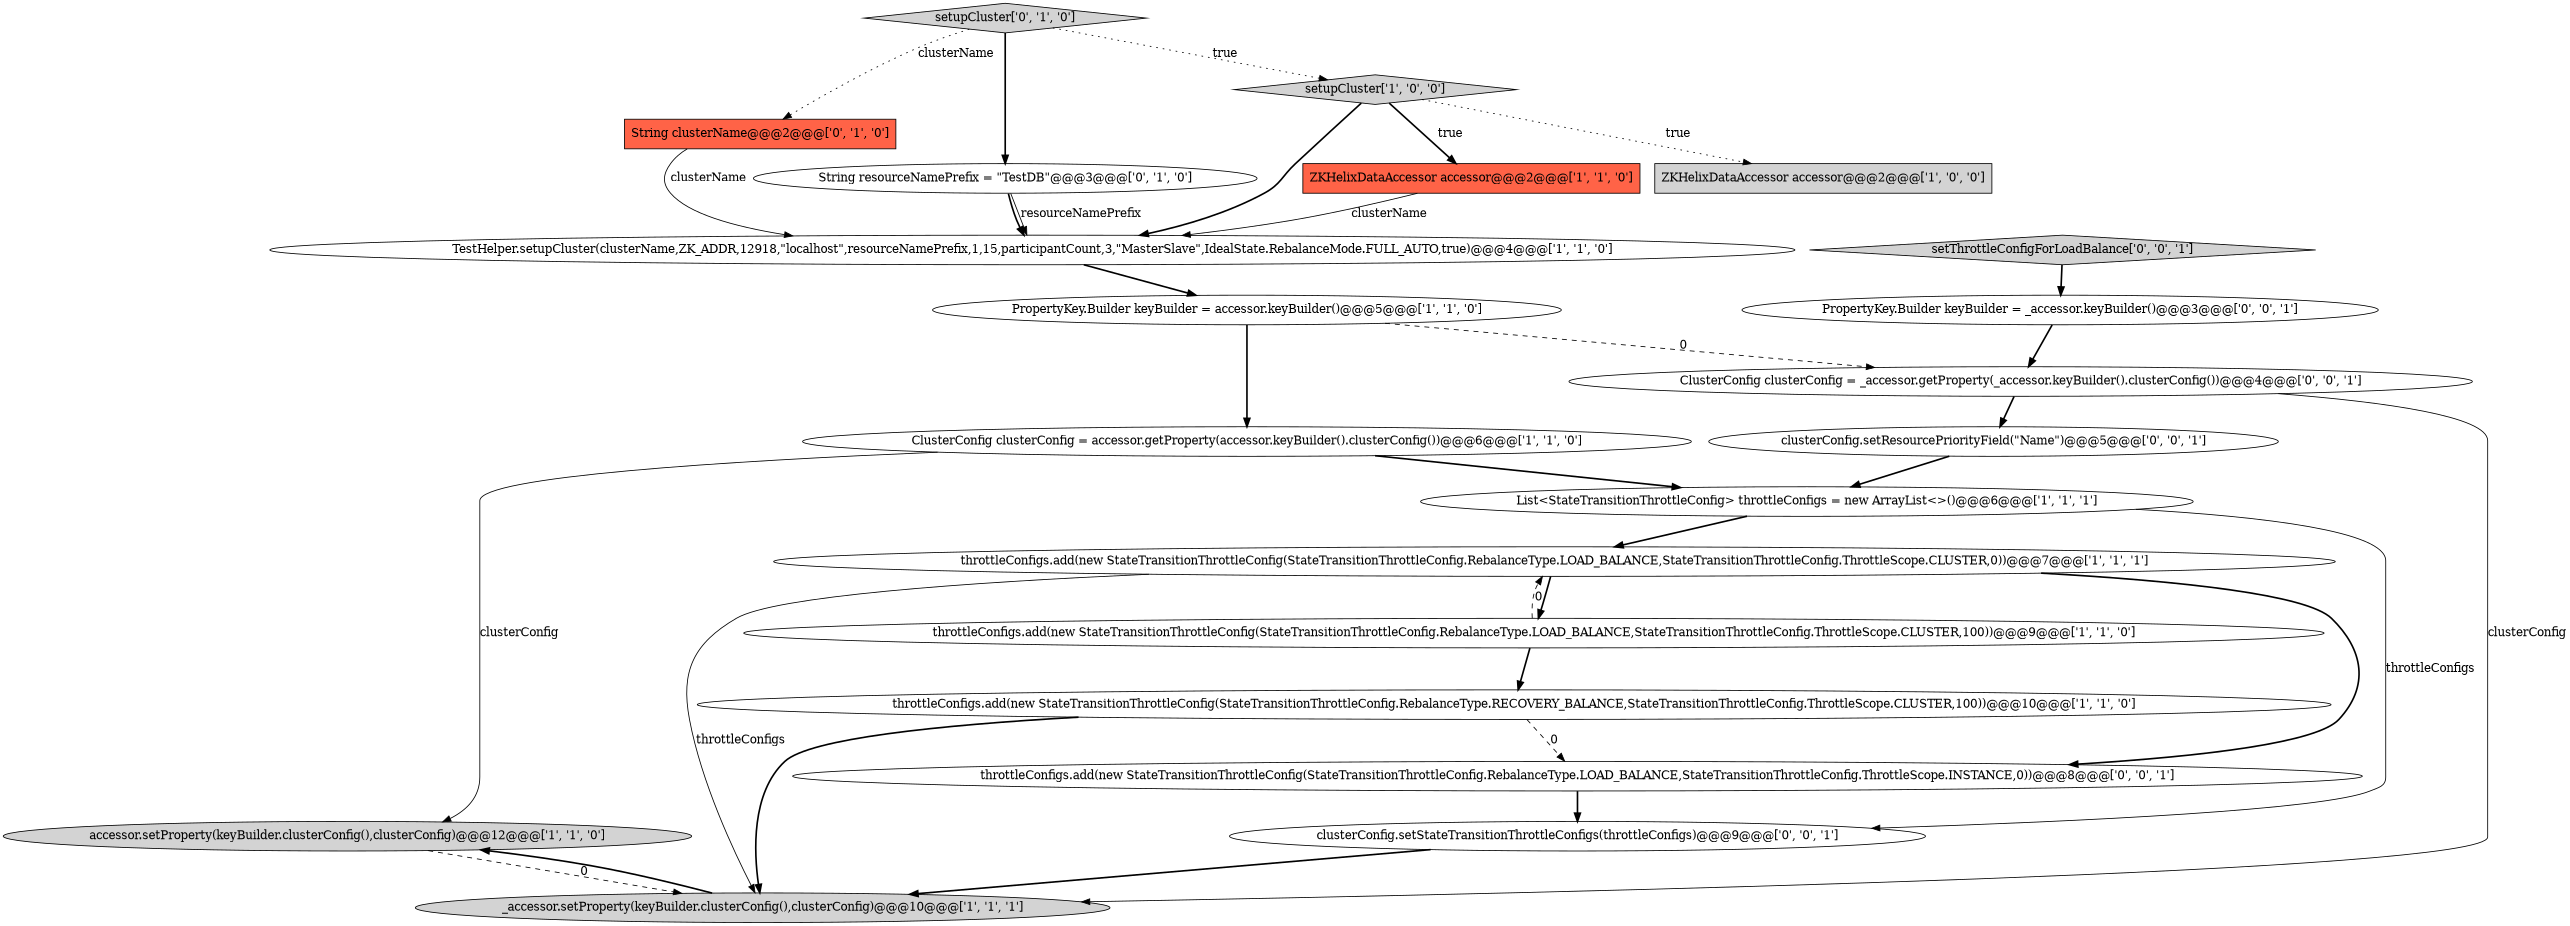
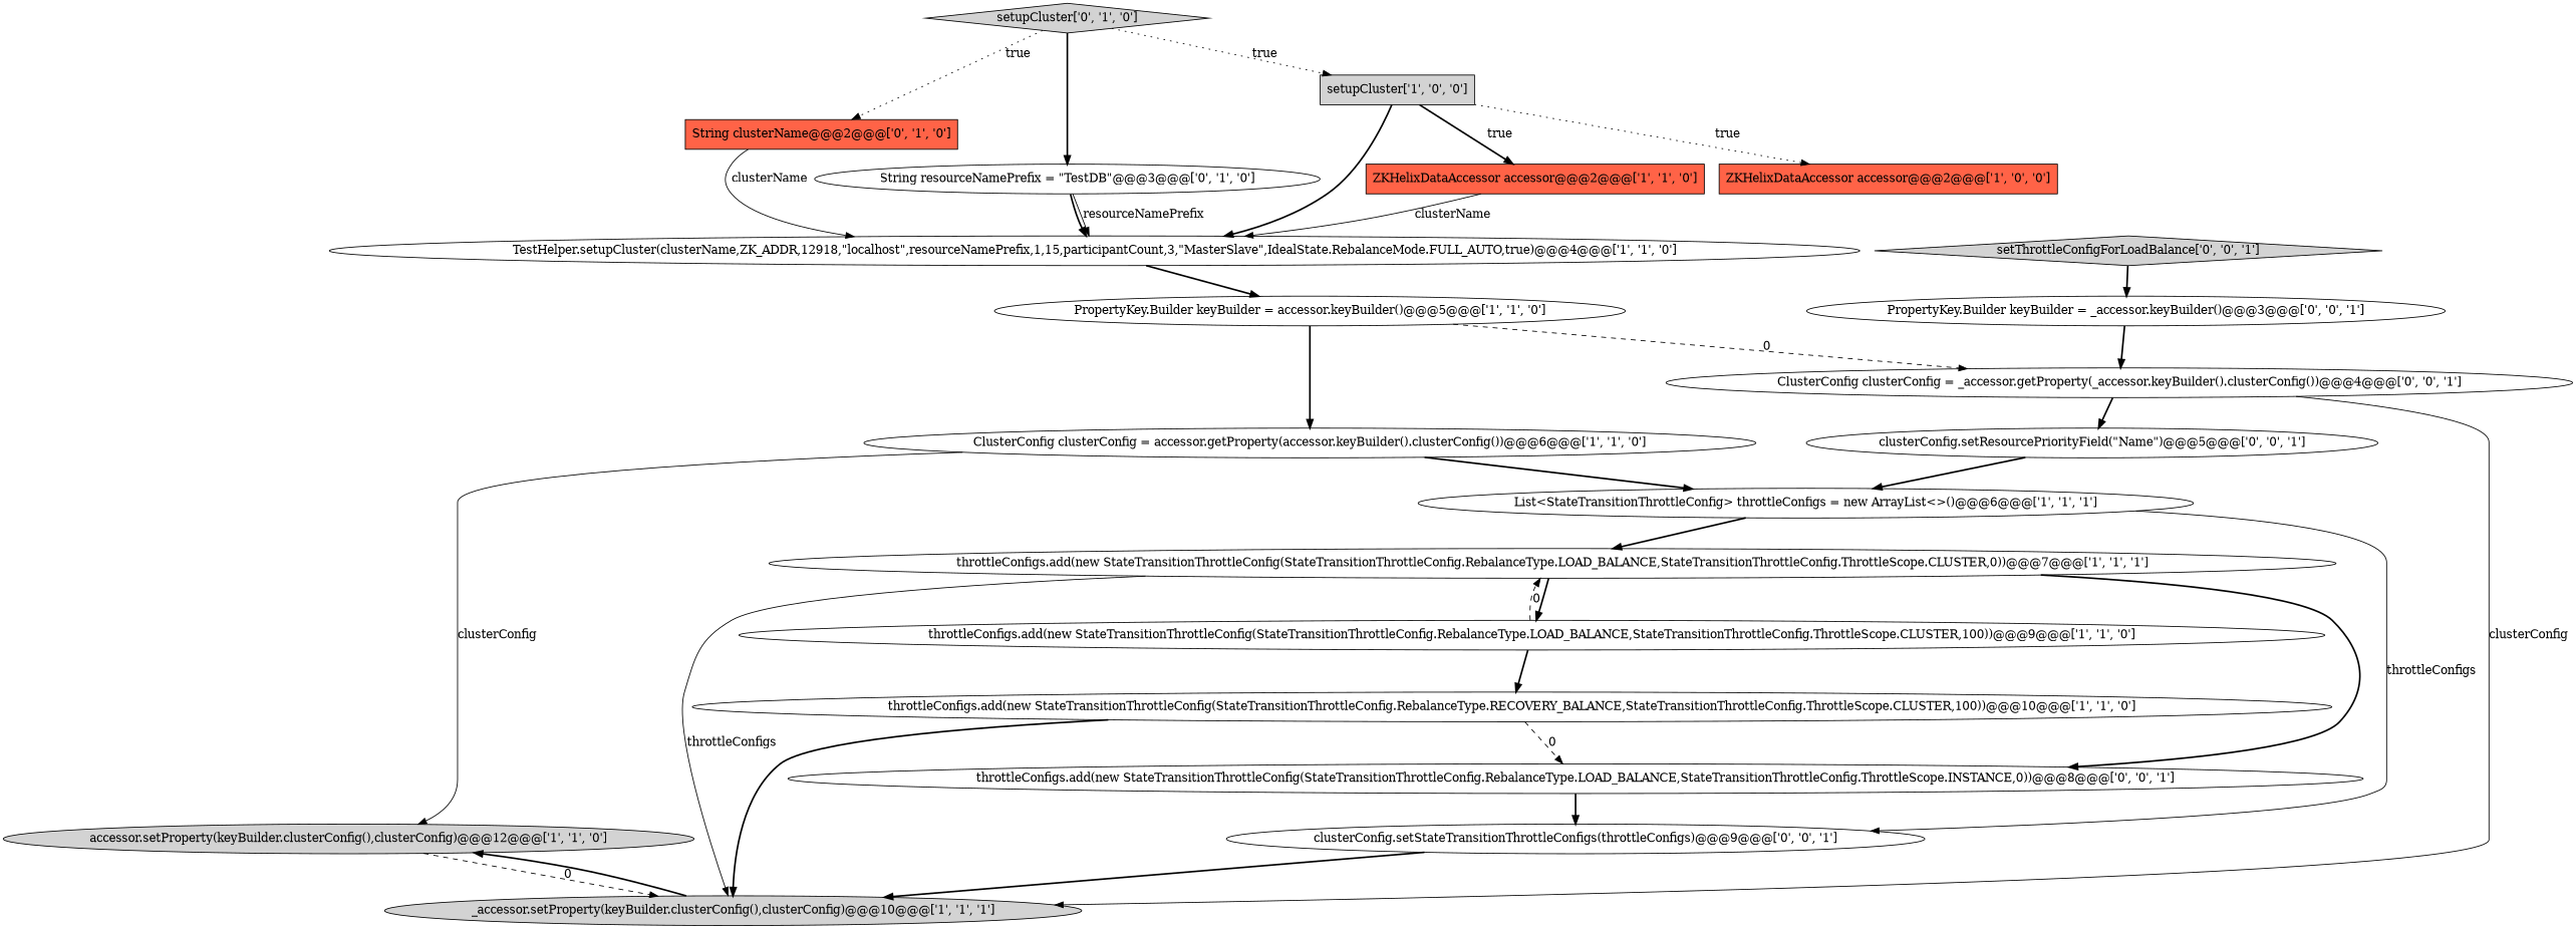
  digraph {
    node [fillcolor=white shape=ellipse style=filled]
    edge [style=bold]
    n1 [label="PropertyKey.Builder keyBuilder = accessor.keyBuilder()@@@5@@@['1', '1', '0']"]
    n2 [label="ClusterConfig clusterConfig = accessor.getProperty(accessor.keyBuilder().clusterConfig())@@@6@@@['1', '1', '0']"]
    n3 [label="ClusterConfig clusterConfig = _accessor.getProperty(_accessor.keyBuilder().clusterConfig())@@@4@@@['0', '0', '1']"]
    n4 [fillcolor=lightgray label="accessor.setProperty(keyBuilder.clusterConfig(),clusterConfig)@@@12@@@['1', '1', '0']"]
    n5 [label="List<StateTransitionThrottleConfig> throttleConfigs = new ArrayList<>()@@@6@@@['1', '1', '1']"]
    n6 [fillcolor=lightgray label="_accessor.setProperty(keyBuilder.clusterConfig(),clusterConfig)@@@10@@@['1', '1', '1']"]
    n7 [label="clusterConfig.setResourcePriorityField(\"Name\")@@@5@@@['0', '0', '1']"]
    n8 [label="throttleConfigs.add(new StateTransitionThrottleConfig(StateTransitionThrottleConfig.RebalanceType.LOAD_BALANCE,StateTransitionThrottleConfig.ThrottleScope.CLUSTER,100))@@@9@@@['1', '1', '0']"]
    n9 [label="throttleConfigs.add(new StateTransitionThrottleConfig(StateTransitionThrottleConfig.RebalanceType.RECOVERY_BALANCE,StateTransitionThrottleConfig.ThrottleScope.CLUSTER,100))@@@10@@@['1', '1', '0']"]
    n10 [label="throttleConfigs.add(new StateTransitionThrottleConfig(StateTransitionThrottleConfig.RebalanceType.LOAD_BALANCE,StateTransitionThrottleConfig.ThrottleScope.CLUSTER,0))@@@7@@@['1', '1', '1']"]
    n11 [label="throttleConfigs.add(new StateTransitionThrottleConfig(StateTransitionThrottleConfig.RebalanceType.LOAD_BALANCE,StateTransitionThrottleConfig.ThrottleScope.INSTANCE,0))@@@8@@@['0', '0', '1']"]
    n12 [label="clusterConfig.setStateTransitionThrottleConfigs(throttleConfigs)@@@9@@@['0', '0', '1']"]
    n13 [fillcolor=lightgray label="setupCluster['0', '1', '0']" shape=diamond]
    n14 [fillcolor=tomato label="String clusterName@@@2@@@['0', '1', '0']" shape=box]
    n15 [label="String resourceNamePrefix = \"TestDB\"@@@3@@@['0', '1', '0']"]
-   n16 [fillcolor=lightgray label="setupCluster['1', '0', '0']" shape=diamond]
+   n16 [fillcolor=lightgray label="setupCluster['1', '0', '0']" shape=box]
    n17 [label="TestHelper.setupCluster(clusterName,ZK_ADDR,12918,\"localhost\",resourceNamePrefix,1,15,participantCount,3,\"MasterSlave\",IdealState.RebalanceMode.FULL_AUTO,true)@@@4@@@['1', '1', '0']"]
    n18 [fillcolor=tomato label="ZKHelixDataAccessor accessor@@@2@@@['1', '1', '0']" shape=box]
    n19 [label="PropertyKey.Builder keyBuilder = _accessor.keyBuilder()@@@3@@@['0', '0', '1']"]
    n20 [fillcolor=lightgray label="setThrottleConfigForLoadBalance['0', '0', '1']" shape=diamond]
-   n21 [fillcolor=lightgray label="ZKHelixDataAccessor accessor@@@2@@@['1', '0', '0']" shape=box]
+   n21 [fillcolor=tomato label="ZKHelixDataAccessor accessor@@@2@@@['1', '0', '0']" shape=box]
    n1 -> n2
    n1 -> n3 [label=0 style=dashed]
    n2 -> n4 [label=clusterConfig style=solid]
    n2 -> n5
    n3 -> n6 [label=clusterConfig style=solid]
    n3 -> n7
    n4 -> n6 [label=0 style=dashed]
    n5 -> n10
    n5 -> n12 [label=throttleConfigs style=solid]
    n6 -> n4
    n7 -> n5
    n8 -> n9
    n8 -> n10 [label=0 style=dashed]
    n9 -> n6
    n9 -> n11 [label=0 style=dashed]
    n10 -> n6 [label=throttleConfigs style=solid]
    n10 -> n8
    n10 -> n11
    n11 -> n12
    n12 -> n6
-   n13 -> n14 [label=clusterName style=dotted]
+   n13 -> n14 [label=true style=dotted]
    n13 -> n15
    n13 -> n16 [label=true style=dotted]
    n14 -> n17 [label=clusterName style=solid]
    n15 -> n17 [label=resourceNamePrefix style=solid]
    n15 -> n17
    n16 -> n17
    n16 -> n18 [label=true]
    n16 -> n21 [label=true style=dotted]
    n17 -> n1
    n18 -> n17 [label=clusterName style=solid]
    n19 -> n3
    n20 -> n19
  }
